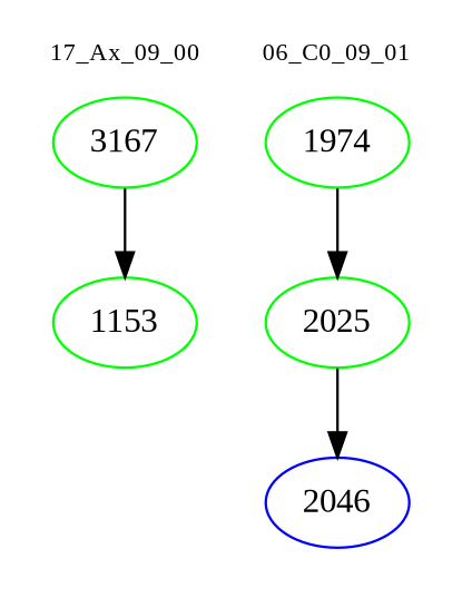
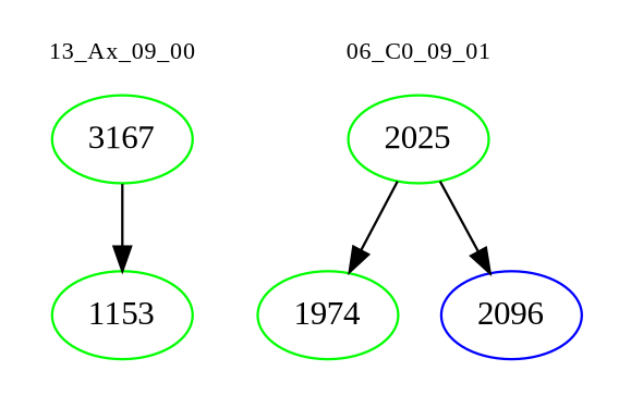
  digraph {
    fontname="Liberation Serif"
    node [color=green fontname="Liberation Serif"]
    edge [color=black fontname="Liberation Serif"]
    n1 [label=3167]
    n2 [label=1153]
    n3 [label=2025]
    n4 [label=1974]
-   n5 [color=blue label=2046]
+   n5 [color=blue label=2096]
    subgraph cluster_1 {
      color=white
      fontsize=10
-     label="17_Ax_09_00"
+     label="13_Ax_09_00"
      n1
      n2
    }
    subgraph cluster_2 {
      color=white
      fontsize=10
      label="06_C0_09_01"
      n3
      n4
      n5
    }
    n1 -> n2
-   n4 -> n3
+   n3 -> n4
    n3 -> n5
  }
